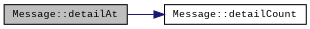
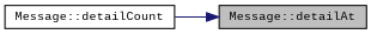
  digraph {
    rankdir=LR
    fontname="Liberation Mono"
    node [color=black fontname="Liberation Mono" fontsize=10 shape=record style=filled]
    n1 [fillcolor=grey75 fontcolor=black height=0.2 label="Message::detailAt" width=0.4]
    n2 [fillcolor=white height=0.2 label="Message::detailCount" width=0.4]
-   n1 -> n2 [color=midnightblue fontname="Liberation Mono" fontsize=10 labelfontname=Helvetica labelfontsize=10 style=solid]
+   n2 -> n1 [color=midnightblue fontname="Liberation Mono" fontsize=10 labelfontname=Helvetica labelfontsize=10 style=solid]
  }
